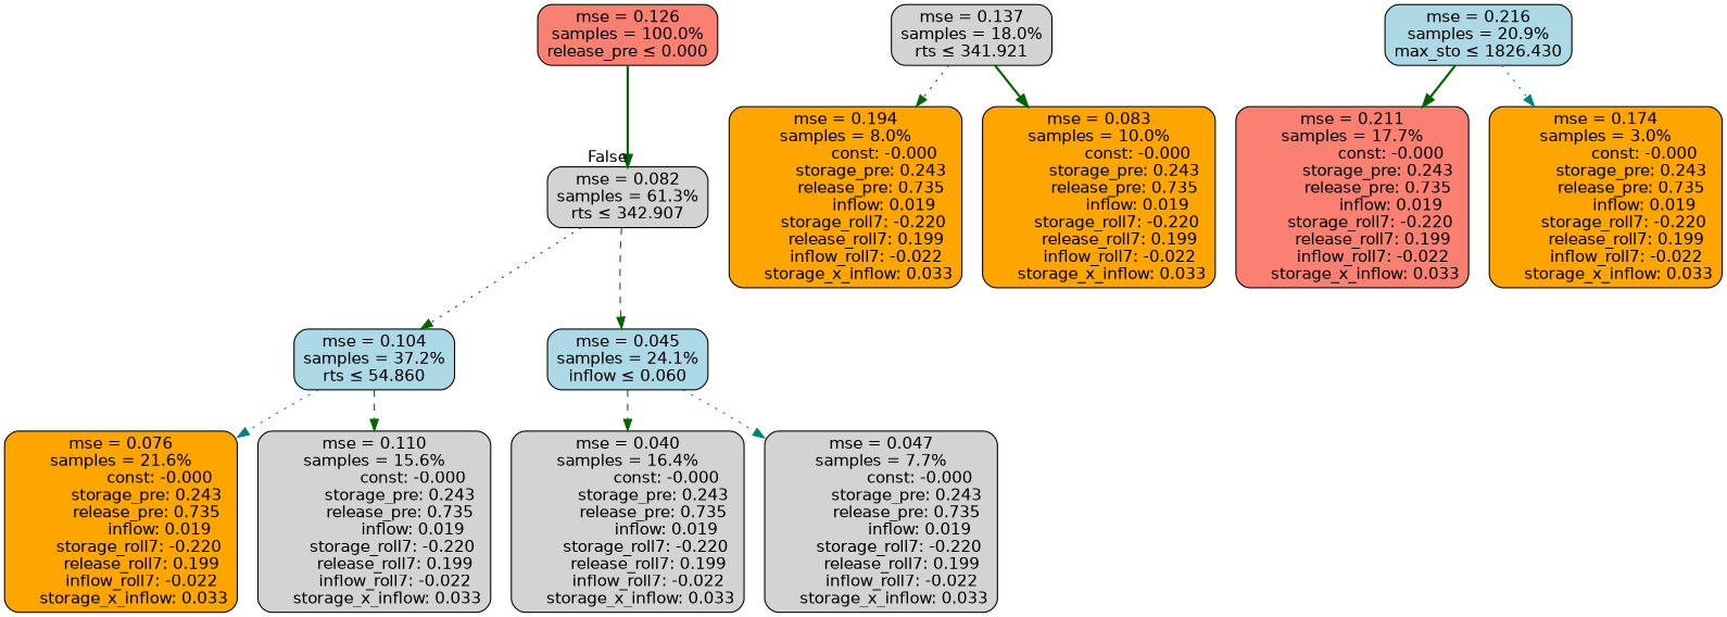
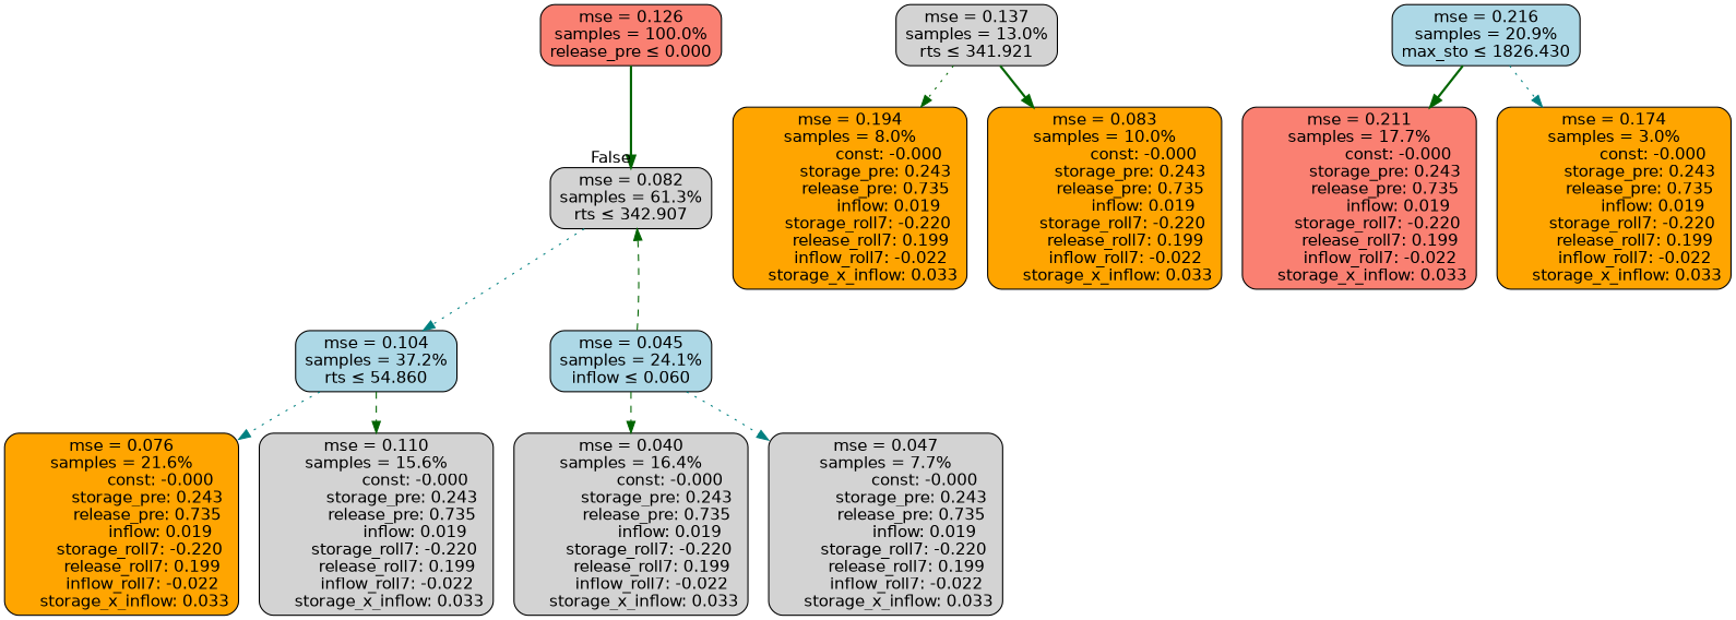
  digraph {
    node [color=black fillcolor=lightgrey fontname=helvetica shape=rectangle style="filled, rounded"]
    edge [color=darkgreen fontname=helvetica style=dotted]
    n1 [fillcolor=salmon label="mse = 0.126\nsamples = 100.0%\nrelease_pre &le; 0.000"]
    n2 [label="mse = 0.082\nsamples = 61.3%\nrts &le; 342.907"]
    n3 [fillcolor=lightblue label="mse = 0.104\nsamples = 37.2%\nrts &le; 54.860"]
    n4 [fillcolor=lightblue label="mse = 0.045\nsamples = 24.1%\ninflow &le; 0.060"]
    n5 [fillcolor=orange label="mse = 0.076\nsamples = 21.6%\n               const: -0.000\n          storage_pre: 0.243\n          release_pre: 0.735\n               inflow: 0.019\n       storage_roll7: -0.220\n        release_roll7: 0.199\n        inflow_roll7: -0.022\n     storage_x_inflow: 0.033"]
    n6 [label="mse = 0.110\nsamples = 15.6%\n               const: -0.000\n          storage_pre: 0.243\n          release_pre: 0.735\n               inflow: 0.019\n       storage_roll7: -0.220\n        release_roll7: 0.199\n        inflow_roll7: -0.022\n     storage_x_inflow: 0.033"]
    n7 [label="mse = 0.040\nsamples = 16.4%\n               const: -0.000\n          storage_pre: 0.243\n          release_pre: 0.735\n               inflow: 0.019\n       storage_roll7: -0.220\n        release_roll7: 0.199\n        inflow_roll7: -0.022\n     storage_x_inflow: 0.033"]
    n8 [label="mse = 0.047\nsamples = 7.7%\n               const: -0.000\n          storage_pre: 0.243\n          release_pre: 0.735\n               inflow: 0.019\n       storage_roll7: -0.220\n        release_roll7: 0.199\n        inflow_roll7: -0.022\n     storage_x_inflow: 0.033"]
-   n9 [label="mse = 0.137\nsamples = 18.0%\nrts &le; 341.921"]
+   n9 [label="mse = 0.137\nsamples = 13.0%\nrts &le; 341.921"]
    n10 [fillcolor=orange label="mse = 0.194\nsamples = 8.0%\n               const: -0.000\n          storage_pre: 0.243\n          release_pre: 0.735\n               inflow: 0.019\n       storage_roll7: -0.220\n        release_roll7: 0.199\n        inflow_roll7: -0.022\n     storage_x_inflow: 0.033"]
    n11 [fillcolor=orange label="mse = 0.083\nsamples = 10.0%\n               const: -0.000\n          storage_pre: 0.243\n          release_pre: 0.735\n               inflow: 0.019\n       storage_roll7: -0.220\n        release_roll7: 0.199\n        inflow_roll7: -0.022\n     storage_x_inflow: 0.033"]
    n12 [fillcolor=lightblue label="mse = 0.216\nsamples = 20.9%\nmax_sto &le; 1826.430"]
    n13 [fillcolor=salmon label="mse = 0.211\nsamples = 17.7%\n               const: -0.000\n          storage_pre: 0.243\n          release_pre: 0.735\n               inflow: 0.019\n       storage_roll7: -0.220\n        release_roll7: 0.199\n        inflow_roll7: -0.022\n     storage_x_inflow: 0.033"]
    n14 [fillcolor=orange label="mse = 0.174\nsamples = 3.0%\n               const: -0.000\n          storage_pre: 0.243\n          release_pre: 0.735\n               inflow: 0.019\n       storage_roll7: -0.220\n        release_roll7: 0.199\n        inflow_roll7: -0.022\n     storage_x_inflow: 0.033"]
    n1 -> n2 [headlabel=False labelangle=45 labeldistance=2.5 style=bold]
-   n2 -> n3
-   n2 -> n4 [style=dashed]
+   n2 -> n3 [color=teal]
+   n4 -> n2 [style=dashed]
    n3 -> n5 [color=teal]
    n3 -> n6 [style=dashed]
    n4 -> n7 [style=dashed]
    n4 -> n8 [color=teal]
    n9 -> n10
    n9 -> n11 [style=bold]
    n12 -> n13 [style=bold]
    n12 -> n14 [color=teal]
  }
